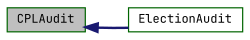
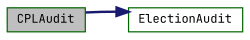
  digraph {
    rankdir=LR
    fontname="JetBrains Mono"
    node [color=darkgreen fontname="JetBrains Mono" fontsize=10 shape=record style=filled]
    n1 [fillcolor=grey75 fontcolor=black height=0.2 label=CPLAudit width=0.4]
    n2 [fillcolor=white height=0.2 label=ElectionAudit width=0.4]
-   n1 -> n2 [color=midnightblue dir=back fontname="JetBrains Mono" fontsize=10 labelfontname=Helvetica labelfontsize=10 style=bold]
+   n2 -> n1 [color=midnightblue dir=back fontname="JetBrains Mono" fontsize=10 labelfontname=Helvetica labelfontsize=10 style=bold]
  }
